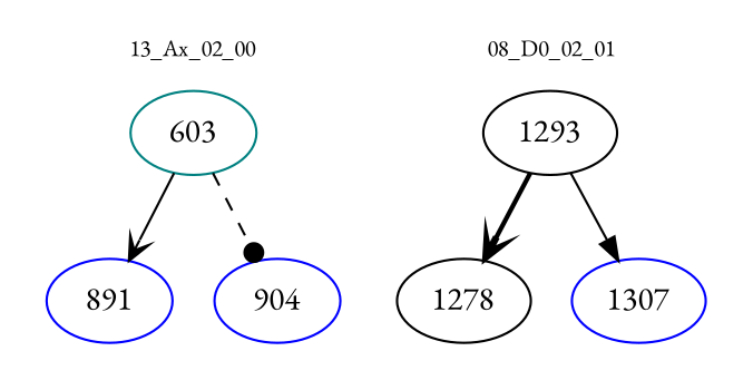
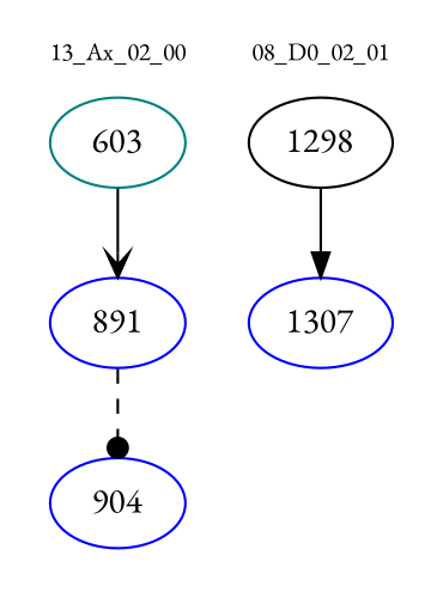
  digraph {
    fontname="EB Garamond"
    node [color=blue fontname="EB Garamond"]
    edge [arrowhead=vee color=black fontname="EB Garamond" style=solid]
    n1 [color=teal label=603]
    n2 [label=891]
    n3 [label=904]
-   n4 [color=black label=1293]
-   n5 [color=black label=1278]
+   n4 [color=black label=1298]
    n6 [label=1307]
    subgraph cluster_1 {
      color=white
      fontsize=10
      label="13_Ax_02_00"
      n1
      n2
      n3
    }
    subgraph cluster_2 {
      color=white
      fontsize=10
      label="08_D0_02_01"
      n4
-     n5
      n6
    }
    n1 -> n2
-   n1 -> n3 [arrowhead=dot style=dashed]
-   n4 -> n5 [style=bold]
+   n2 -> n3 [arrowhead=dot style=dashed]
    n4 -> n6 [arrowhead=normal]
  }
